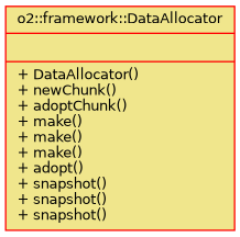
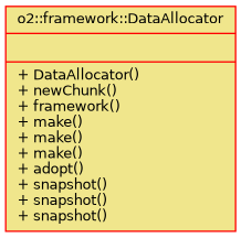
  digraph {
-   n1 [color=red fillcolor=khaki fontcolor=black fontname=Helvetica fontsize=10 height=0.2 label="{o2::framework::DataAllocator\n||+ DataAllocator()\l+ newChunk()\l+ adoptChunk()\l+ make()\l+ make()\l+ make()\l+ adopt()\l+ snapshot()\l+ snapshot()\l+ snapshot()\l}" shape=record style=filled width=0.4]
+   n1 [color=red fillcolor=khaki fontcolor=black fontname=Helvetica fontsize=10 height=0.2 label="{o2::framework::DataAllocator\n||+ DataAllocator()\l+ newChunk()\l+ framework()\l+ make()\l+ make()\l+ make()\l+ adopt()\l+ snapshot()\l+ snapshot()\l+ snapshot()\l}" shape=record style=filled width=0.4]
  }
